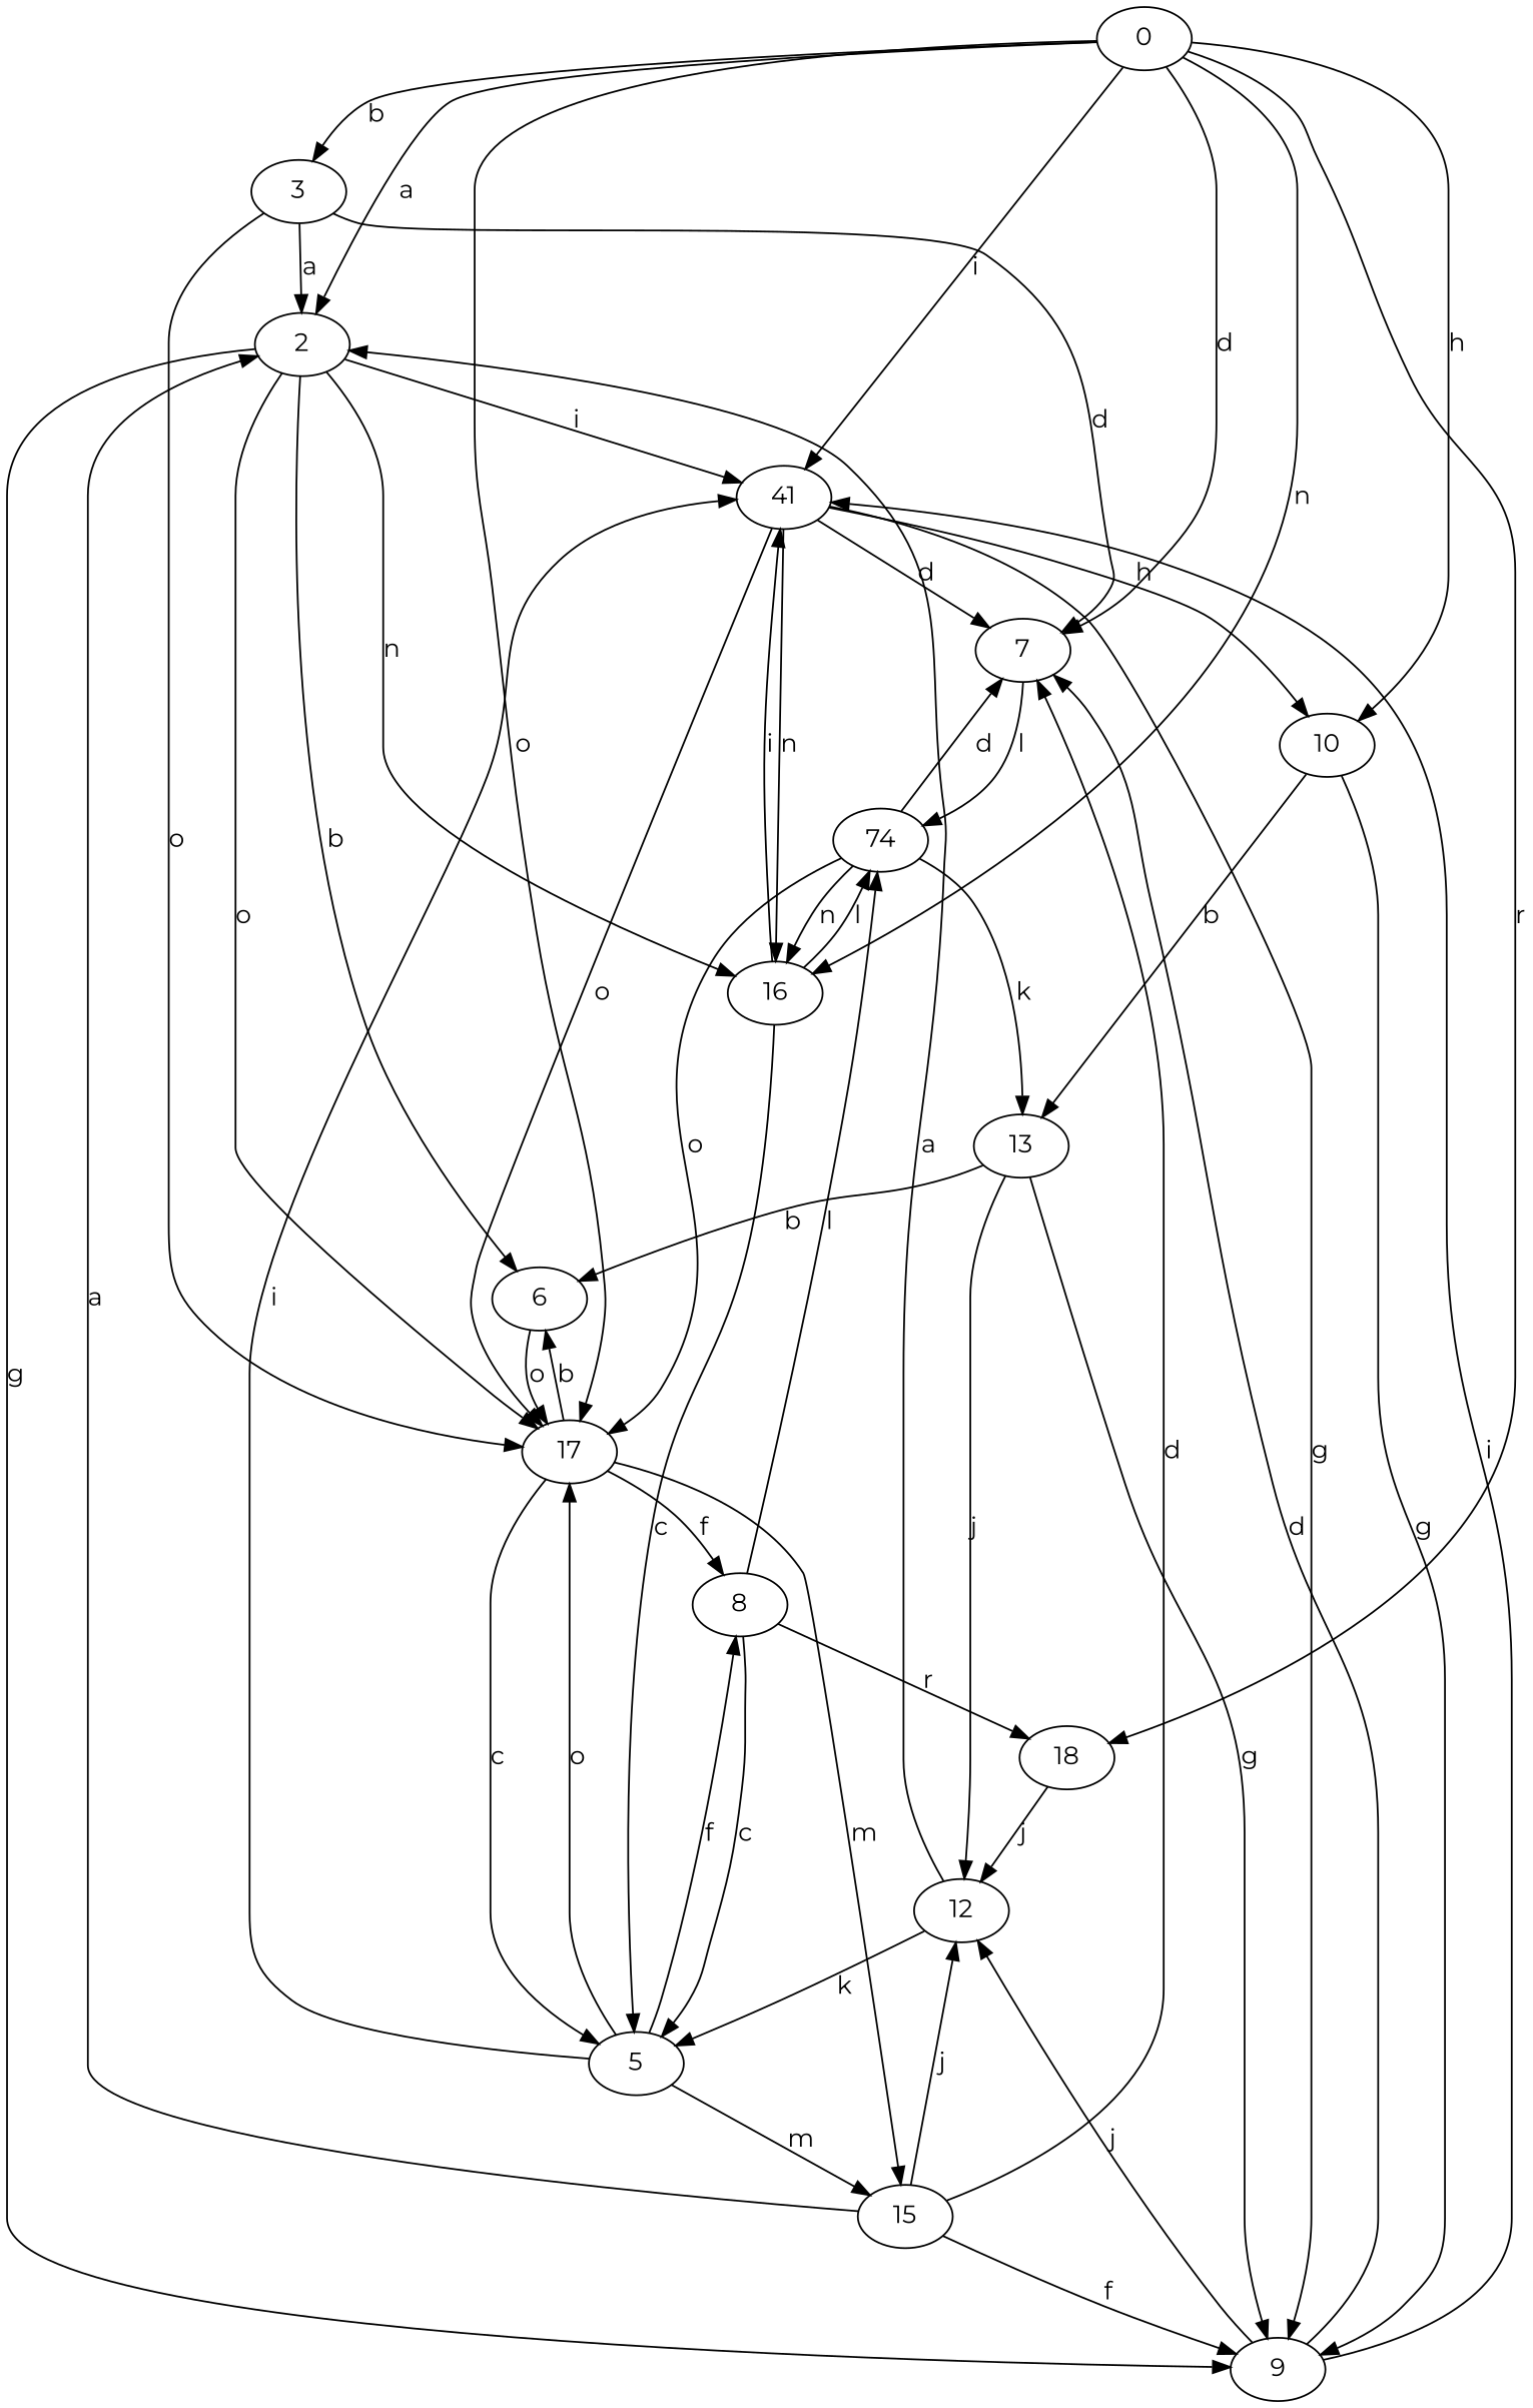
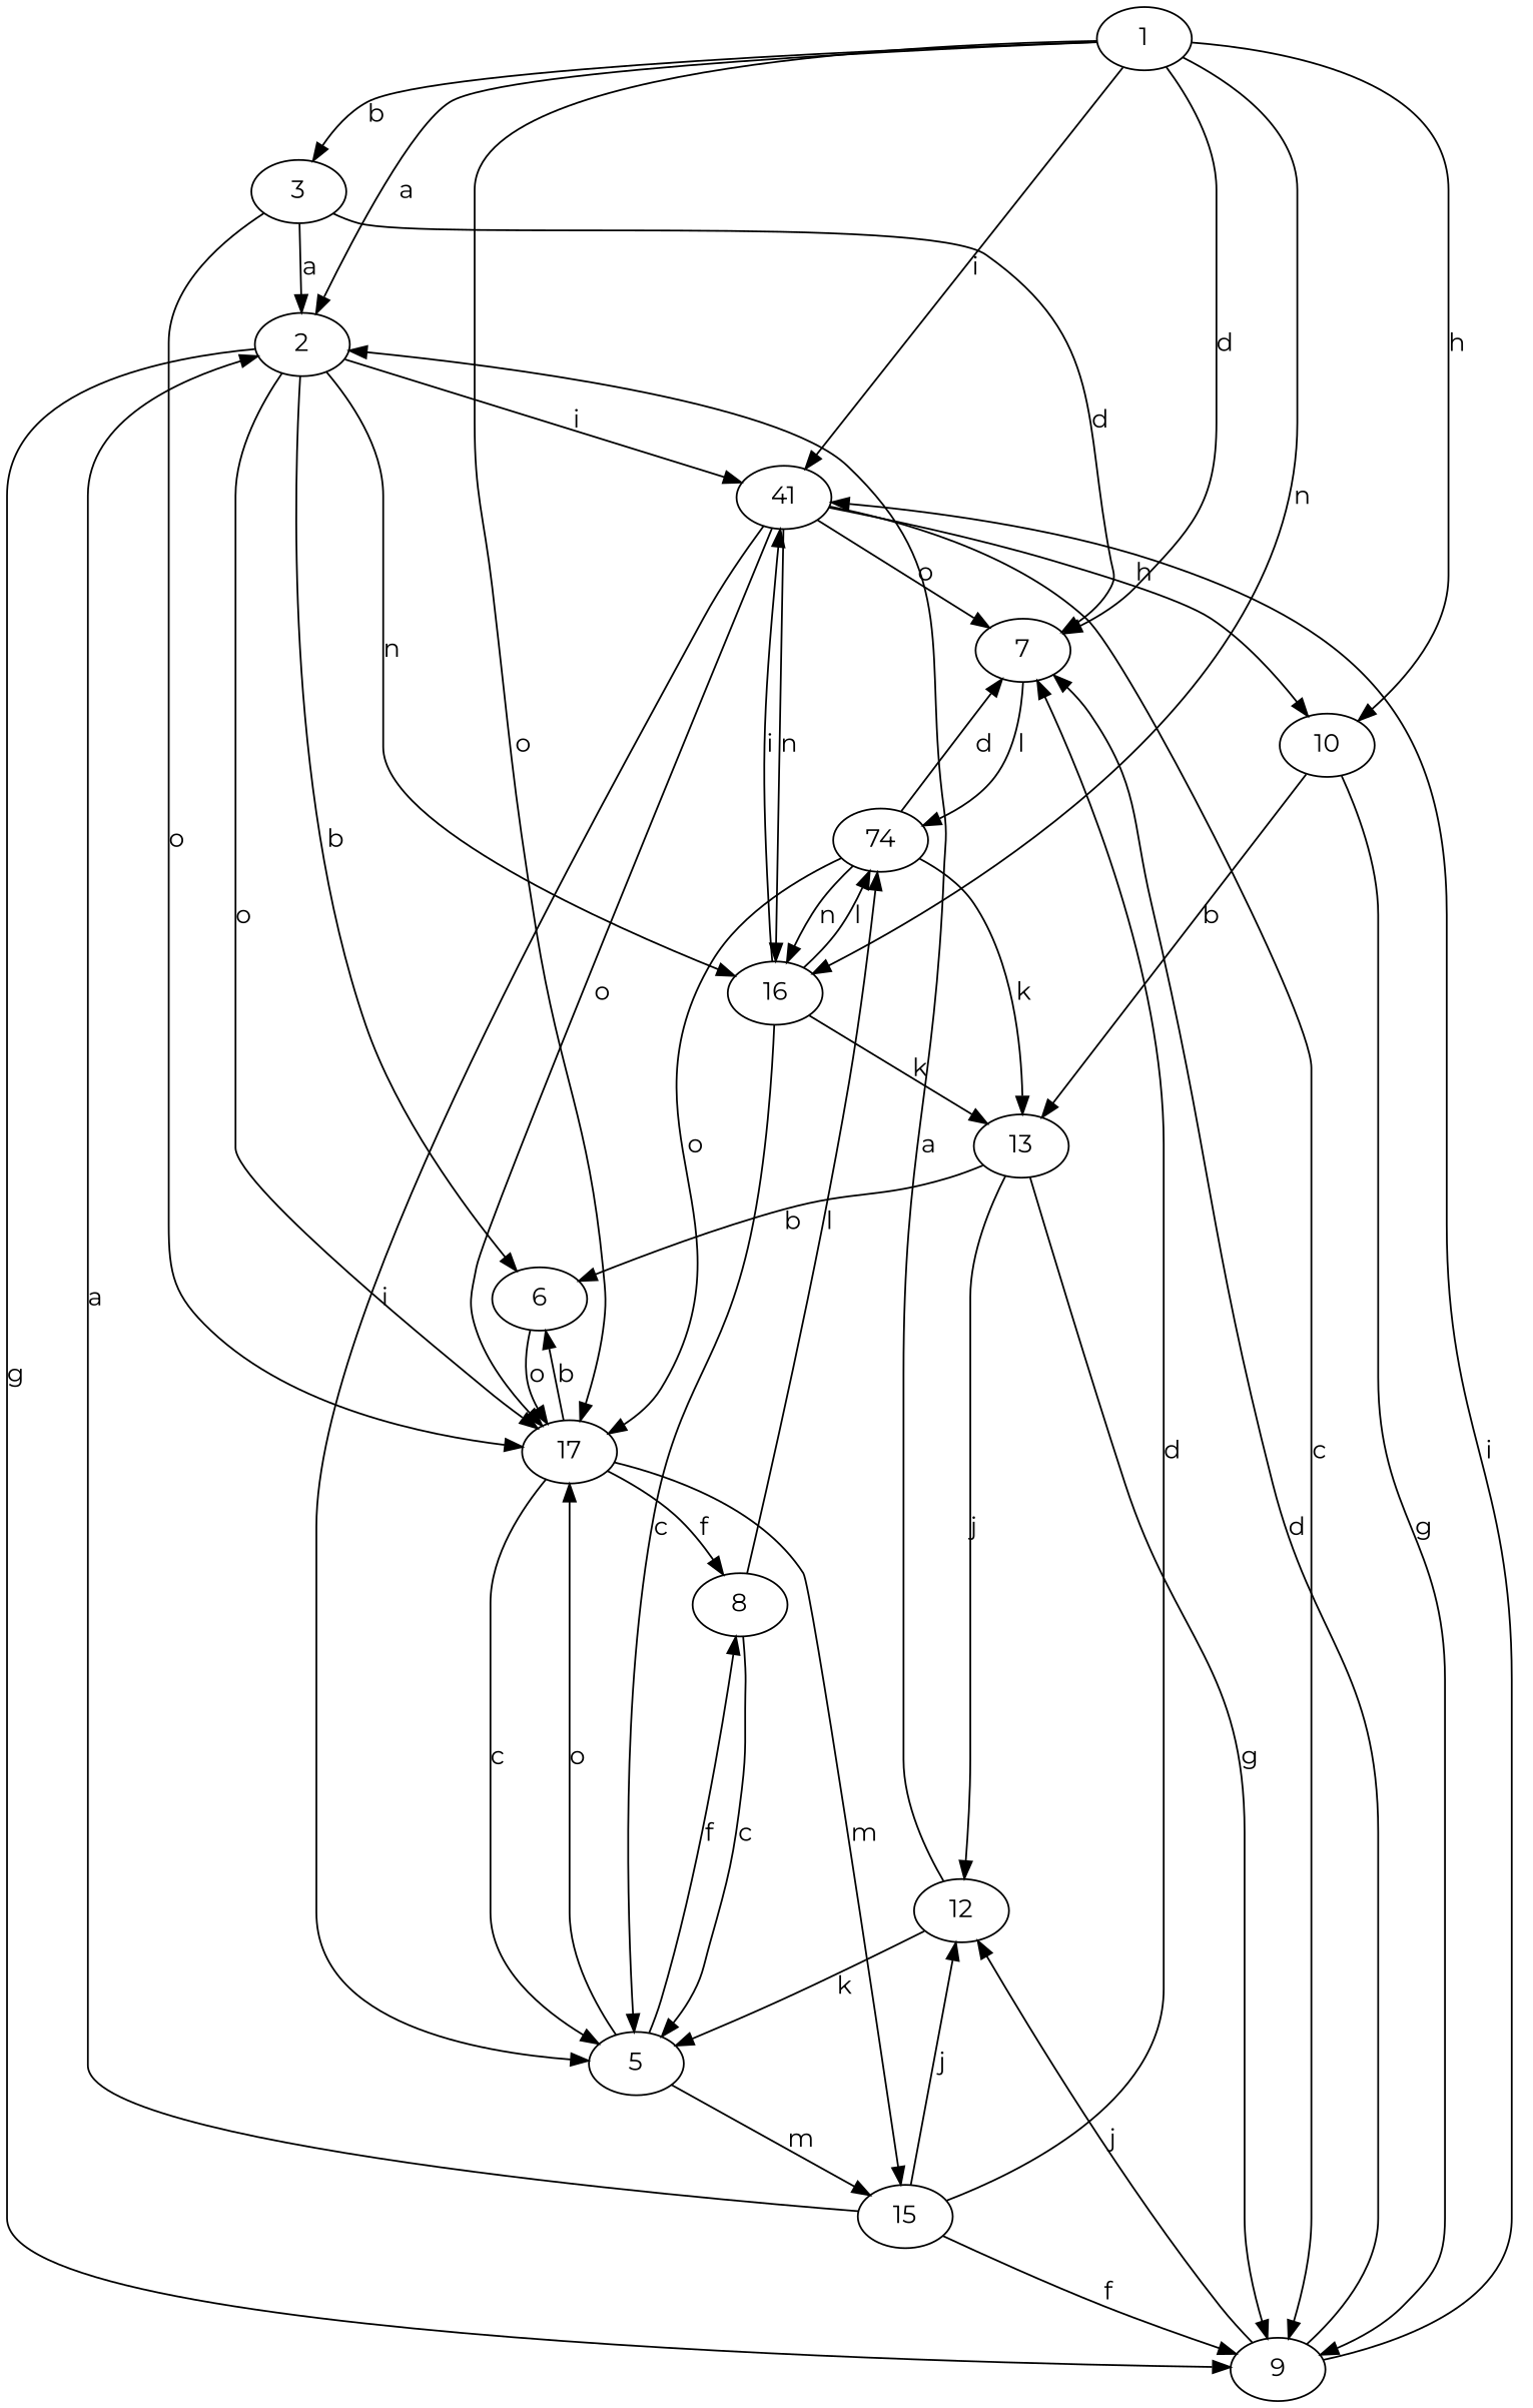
  strict digraph {
    fontname=Montserrat
    node [fontname=Montserrat]
    edge [fontname=Montserrat]
-   1 [label=0]
+   1
    2
    3
    7
    10
    n6 [label=41]
    16
    17
-   18
    n10 [label=6]
    9
    n12 [label=74]
    13
    5
    15
    8
    12
    1 -> 2 [label=a]
    1 -> 3 [label=b]
    1 -> 7 [label=d]
    1 -> 10 [label=h]
    1 -> n6 [label=i]
    1 -> 16 [label=n]
    1 -> 17 [label=o]
-   1 -> 18 [label=r]
    2 -> n6 [label=i]
    2 -> 16 [label=n]
    2 -> 17 [label=o]
    2 -> n10 [label=b]
    2 -> 9 [label=g]
    3 -> 2 [label=a]
    3 -> 7 [label=d]
    3 -> 17 [label=o]
    7 -> n12 [label=l]
    10 -> 9 [label=g]
    10 -> 13 [label=b]
-   n6 -> 7 [label=d]
+   n6 -> 7 [label=o]
    n6 -> 10 [label=h]
    n6 -> 16 [label=n]
    n6 -> 17 [label=o]
-   n6 -> 9 [label=g]
+   n6 -> 9 [label=c]
    16 -> n6 [label=i]
    16 -> n12 [label=l]
+   16 -> 13 [label=k]
    16 -> 5 [label=c]
    17 -> n10 [label=b]
    17 -> 5 [label=c]
    17 -> 15 [label=m]
    17 -> 8 [label=f]
-   18 -> 12 [label=j]
    n10 -> 17 [label=o]
    9 -> 7 [label=d]
    9 -> n6 [label=i]
    9 -> 12 [label=j]
    n12 -> 7 [label=d]
    n12 -> 16 [label=n]
    n12 -> 17 [label=o]
    n12 -> 13 [label=k]
    13 -> n10 [label=b]
    13 -> 9 [label=g]
    13 -> 12 [label=j]
-   5 -> n6 [label=i]
+   n6 -> 5 [label=i]
    5 -> 17 [label=o]
    5 -> 15 [label=m]
    5 -> 8 [label=f]
    15 -> 2 [label=a]
    15 -> 7 [label=d]
    15 -> 9 [label=f]
    15 -> 12 [label=j]
-   8 -> 18 [label=r]
    8 -> n12 [label=l]
    8 -> 5 [label=c]
    12 -> 2 [label=a]
    12 -> 5 [label=k]
  }
